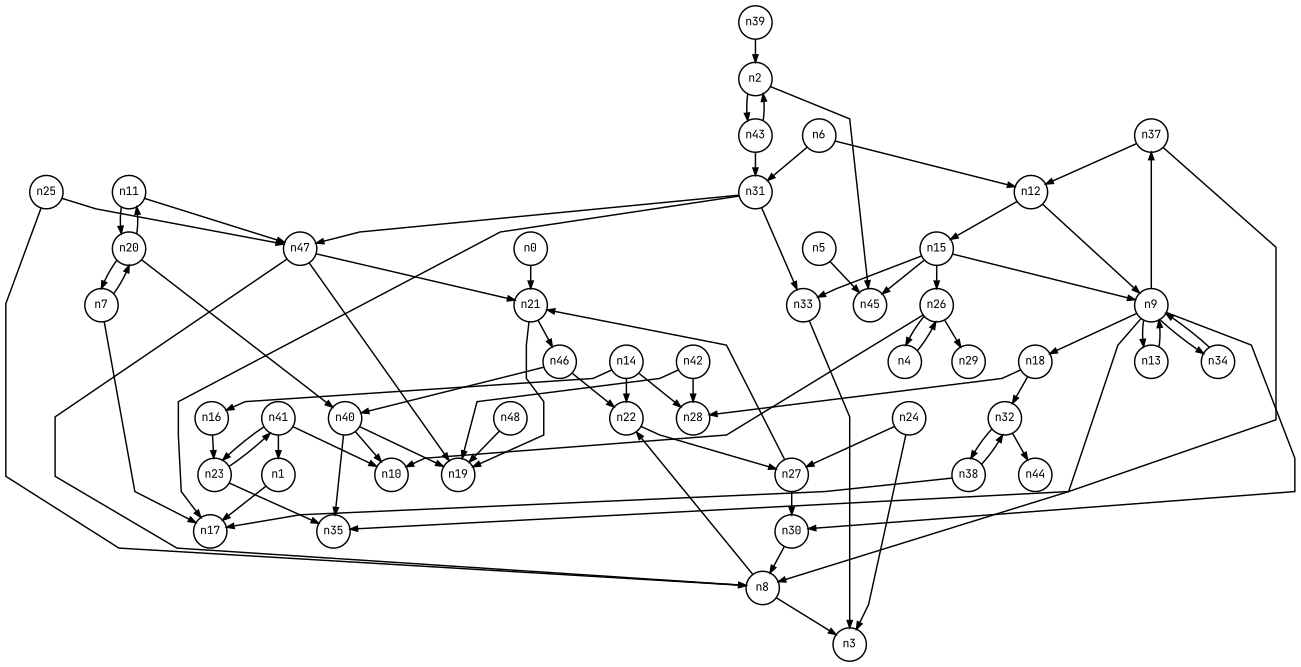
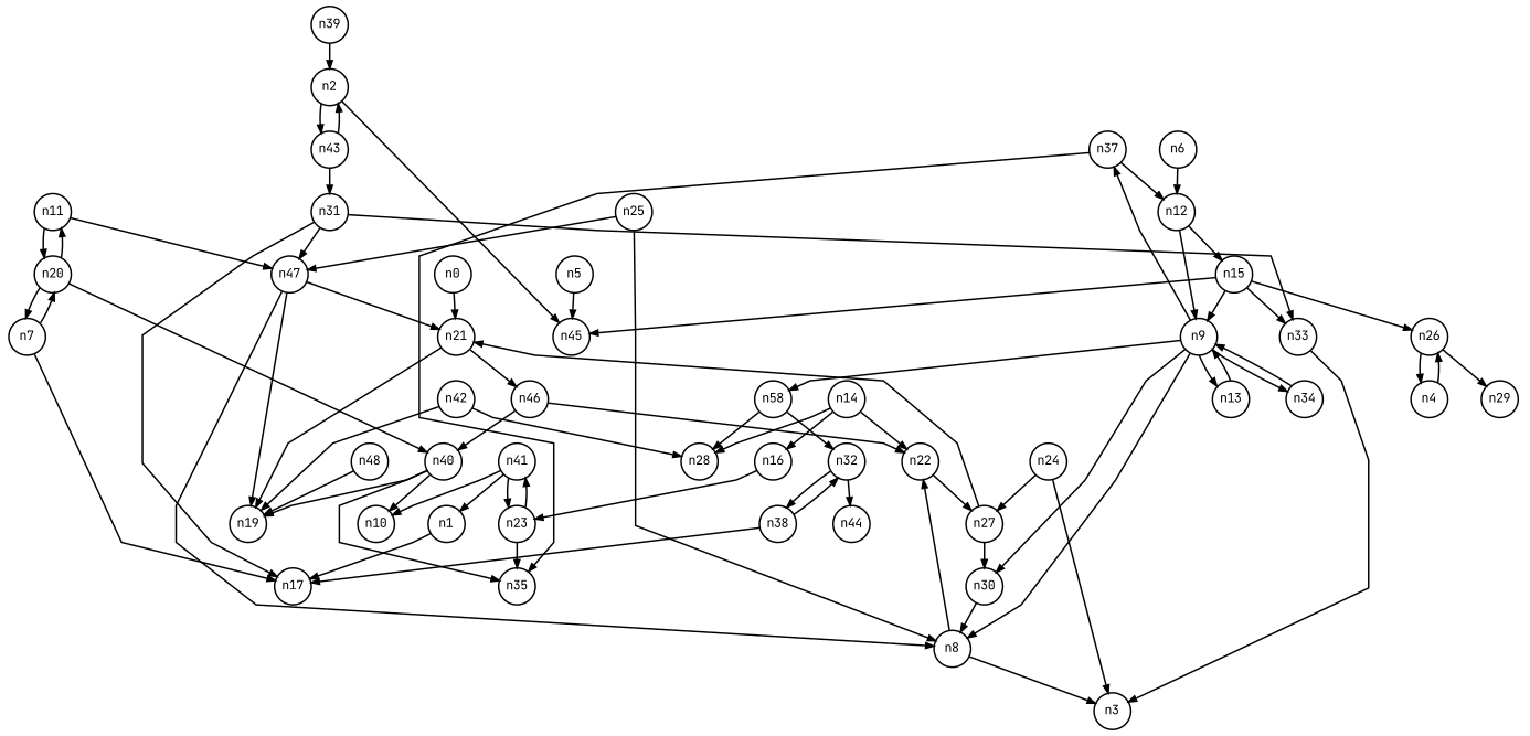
  digraph {
    fontname="JetBrains Mono"
    fontsize=8
    nodesep=0.22
    nodesize=0.16
    ranksep=0.22
    splines=polyline
    node [fixedsize=shape fontname="JetBrains Mono" fontsize=8 shape=circle]
    edge [arrowsize=0.5 fontname="JetBrains Mono"]
    n21 [width=0.32]
    n46 [width=0.32]
    n19 [width=0.32]
    n22 [width=0.32]
    n40 [width=0.32]
    n27 [width=0.32]
    n35 [width=0.32]
    n10 [width=0.32]
    n0 [width=0.32]
    n2 [width=0.32]
    n45 [width=0.32]
    n43 [width=0.32]
    n31 [width=0.32]
    n33 [width=0.32]
    n17 [width=0.32]
    n47 [width=0.32]
    n5 [width=0.32]
    n14 [width=0.32]
    n28 [width=0.32]
    n16 [width=0.32]
    n3 [width=0.32]
    n23 [width=0.32]
    n12 [width=0.32]
    n15 [width=0.32]
    n9 [width=0.32]
    n26 [width=0.32]
    n8 [width=0.32]
    n13 [width=0.32]
-   n18 [width=0.32]
+   n18 [width=0.32 label=n58]
    n30 [width=0.32]
    n34 [width=0.32]
    n37 [width=0.32]
    n4 [width=0.32]
    n29 [width=0.32]
    n32 [width=0.32]
    n6 [width=0.32]
    n1 [width=0.32]
    n7 [width=0.32]
    n20 [width=0.32]
    n11 [width=0.32]
    n38 [width=0.32]
    n44 [width=0.32]
    n41 [width=0.32]
    n24 [width=0.32]
    n25 [width=0.32]
    n39 [width=0.32]
    n42 [width=0.32]
    n48 [width=0.32]
    n21 -> n46
    n21 -> n19
    n46 -> n22
    n46 -> n40
    n22 -> n27
    n40 -> n19
    n40 -> n35
    n40 -> n10
    n27 -> n21
    n27 -> n30
    n0 -> n21
    n2 -> n45
    n2 -> n43
    n43 -> n2
    n43 -> n31
    n31 -> n33
    n31 -> n17
    n31 -> n47
    n33 -> n3
    n47 -> n21
    n47 -> n19
    n47 -> n8
    n5 -> n45
    n14 -> n22
    n14 -> n28
    n14 -> n16
    n16 -> n23
    n23 -> n35
    n23 -> n41
    n12 -> n15
    n12 -> n9
    n15 -> n45
    n15 -> n33
    n15 -> n9
    n15 -> n26
    n9 -> n8
    n9 -> n13
    n9 -> n18
    n9 -> n30
    n9 -> n34
    n9 -> n37
-   n26 -> n10
    n26 -> n4
    n26 -> n29
    n8 -> n22
    n8 -> n3
    n13 -> n9
    n18 -> n28
    n18 -> n32
    n30 -> n8
    n34 -> n9
    n37 -> n35
    n37 -> n12
    n4 -> n26
    n32 -> n38
    n32 -> n44
-   n6 -> n31
    n6 -> n12
    n1 -> n17
    n7 -> n17
    n7 -> n20
    n20 -> n40
    n20 -> n7
    n20 -> n11
    n11 -> n47
    n11 -> n20
    n38 -> n17
    n38 -> n32
    n41 -> n10
    n41 -> n23
    n41 -> n1
    n24 -> n27
    n24 -> n3
    n25 -> n47
    n25 -> n8
    n39 -> n2
    n42 -> n19
    n42 -> n28
    n48 -> n19
  }
